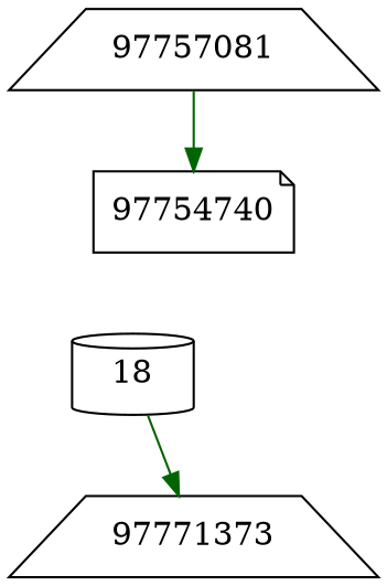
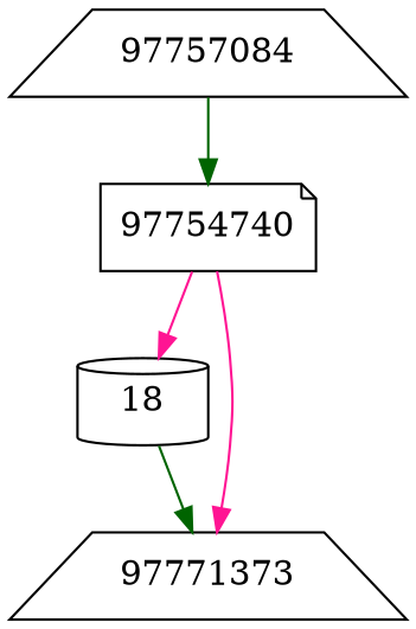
  strict digraph {
    node [shape=trapezium]
    edge [color=deeppink]
    n1 [label=97754740 shape=note]
    18 [shape=cylinder]
    97771373
-   97757084 [label=97757081]
+   97757084
+   n1 -> 18
+   n1 -> 97771373
    18 -> 97771373 [color=darkgreen]
    97757084 -> n1 [color=darkgreen]
  }
